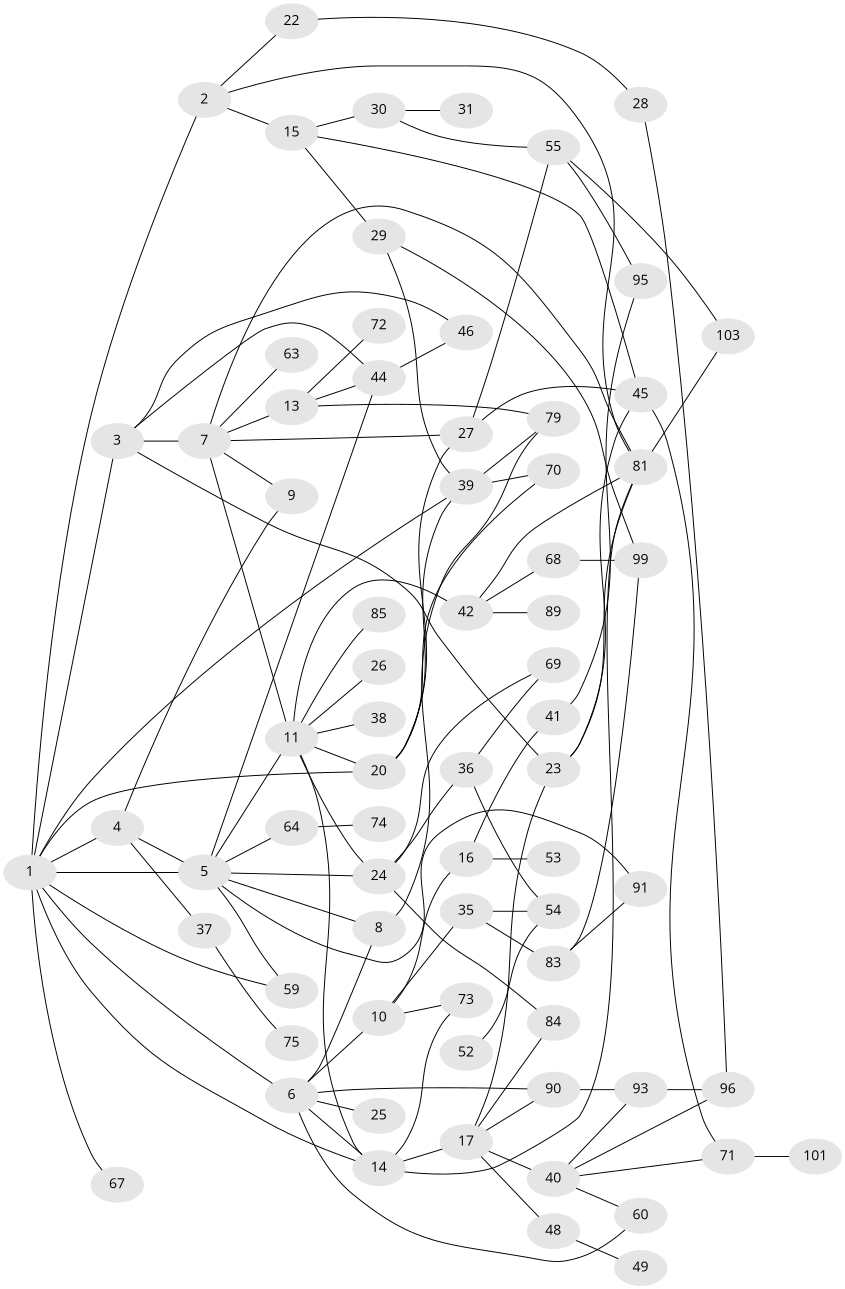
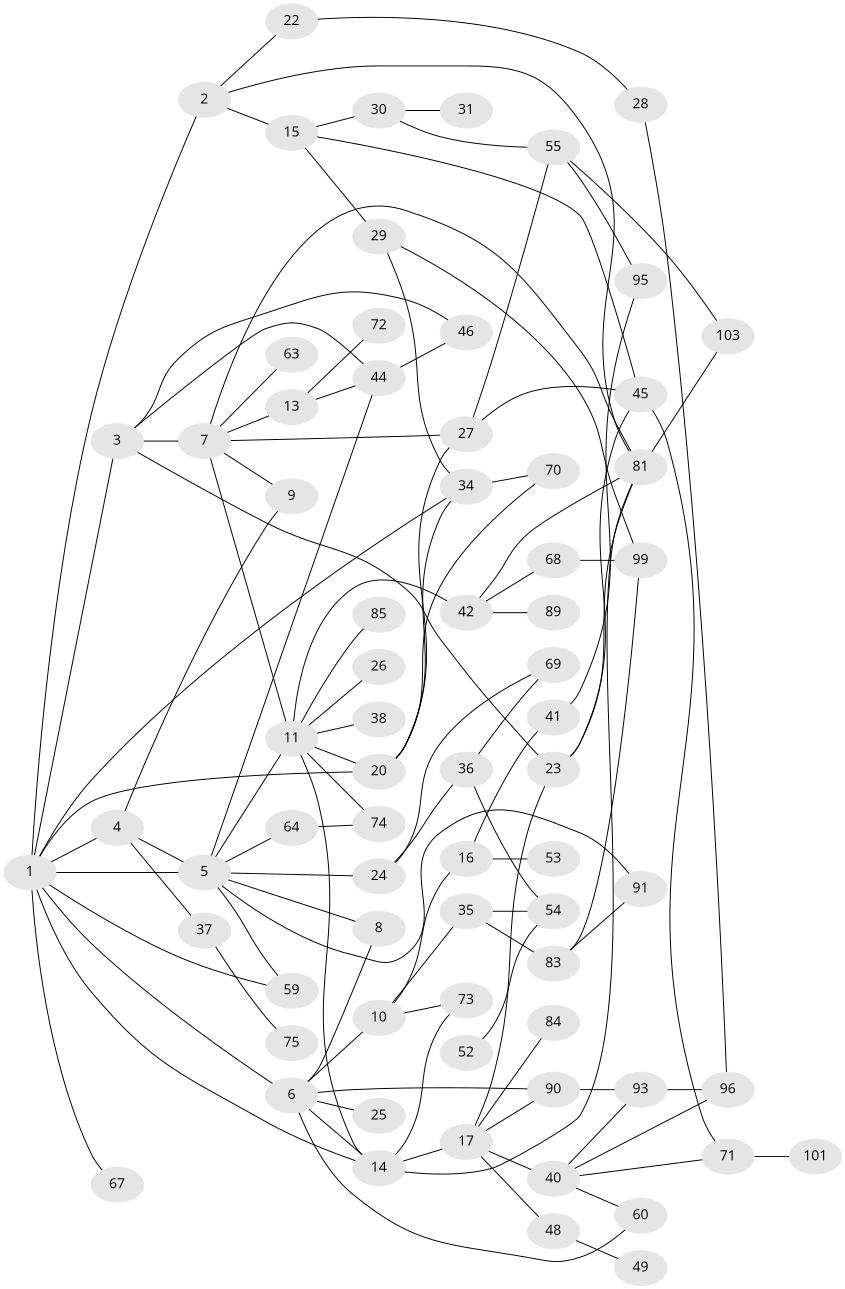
  graph {
    fontname="Open Sans"
    rankdir=LR
    node [color=gray90 fontname="Open Sans" style=filled]
    edge [fontname="Open Sans"]
    1 [super="+32"]
    2 [super="+80"]
    3 [super="+18"]
    4 [super="+86"]
    5 [super="+34"]
    6 [super="+50"]
    14
    20 [super="+61"]
-   39 [super="+87"]
+   39 [super="+87" label=34]
    59
    67
    15 [super="+66"]
    22 [super="+88"]
    81 [super="+82"]
    7 [super="+12"]
    23 [super="+92"]
    44 [super="+100"]
    46
    9
    37
    8 [super="+58"]
    11 [super="+21"]
    24 [super="+65"]
    64
    91
    10 [super="+43"]
    25
    60
    90
    73
    17 [super="+19"]
    27
    70 [super="+77"]
-   79
    29
    30
    45 [super="+102"]
    28
    103
    13 [super="+76"]
    63
    75
    26
    38
    42 [super="+56"]
    85
    84
    36 [super="+57"]
    69
    74
    16 [super="+33"]
    35 [super="+51"]
    93
    72
    55 [super="+62"]
    41 [super="+98"]
    53
    54
    83
    68
    89
    40 [super="+78"]
    48
    n64 [label=99 super="+97"]
    31
    71
    95
    96 [super="+99"]
    49
    52
    101
    1 -- 2
    1 -- 3
    1 -- 4
    1 -- 5 [weight=2]
    1 -- 6
    1 -- 14
    1 -- 20
    1 -- 39
    1 -- 59
    1 -- 67
    2 -- 15
    2 -- 22
    2 -- 81
    3 -- 7
    3 -- 23
    3 -- 44
    3 -- 46
    4 -- 5
    4 -- 9
    4 -- 37
    5 -- 59
    5 -- 44
    5 -- 8
    5 -- 11
    5 -- 24
    5 -- 64
    5 -- 91
    6 -- 14
    6 -- 8
    6 -- 10
    6 -- 25
    6 -- 60
    6 -- 90
    14 -- 81
    14 -- 73
    14 -- 17
    20 -- 39
    20 -- 27
    20 -- 70
    39 -- 70
-   39 -- 79
    15 -- 29
    15 -- 30
    15 -- 45
    22 -- 28
    81 -- 103
    7 -- 81
    7 -- 9
    7 -- 11
    7 -- 27
    7 -- 13
    7 -- 63
    23 -- 81
    23 -- 45
    44 -- 46
    37 -- 75
-   8 -- 79
    11 -- 14
    11 -- 20 [weight=2]
-   11 -- 24
+   11 -- 74
    11 -- 26
    11 -- 38
    11 -- 42
    11 -- 85
-   24 -- 84
    24 -- 36
    24 -- 69
    64 -- 74
    10 -- 73
    10 -- 16
    10 -- 35
    90 -- 93
    17 -- 23
    17 -- 90
    17 -- 84
    17 -- 40
    17 -- 48
    27 -- 45
    27 -- 55
    29 -- 39
    29 -- n64
    30 -- 55
    30 -- 31
    45 -- 71
    28 -- 96
    13 -- 44
-   13 -- 79
    13 -- 72
    42 -- 81
    42 -- 68
    42 -- 89
    36 -- 69
    36 -- 54
    16 -- 41
    16 -- 53
    35 -- 54
    35 -- 83
    93 -- 96
    55 -- 103
    55 -- 95
    41 -- 95
    83 -- 91
    83 -- n64
    68 -- n64
    40 -- 60
    40 -- 93
    40 -- 71
    40 -- 96
    48 -- 49
    71 -- 101
    52 -- 54
  }
